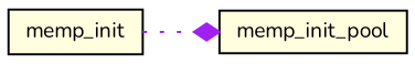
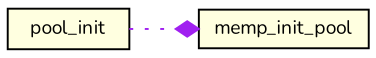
  digraph {
    rankdir=LR
    fontname=Nunito
    node [color=black fillcolor=lightyellow fontname=Nunito fontsize=10 shape=record style=filled]
-   n1 [fontcolor=black height=0.2 label=memp_init width=0.4]
+   n1 [fontcolor=black height=0.2 label=pool_init width=0.4]
    n2 [height=0.2 label=memp_init_pool width=0.4]
    n1 -> n2 [color=purple fontname=Nunito fontsize=10 labelfontname=Helvetica labelfontsize=10 style=dotted arrowhead=diamond]
  }
